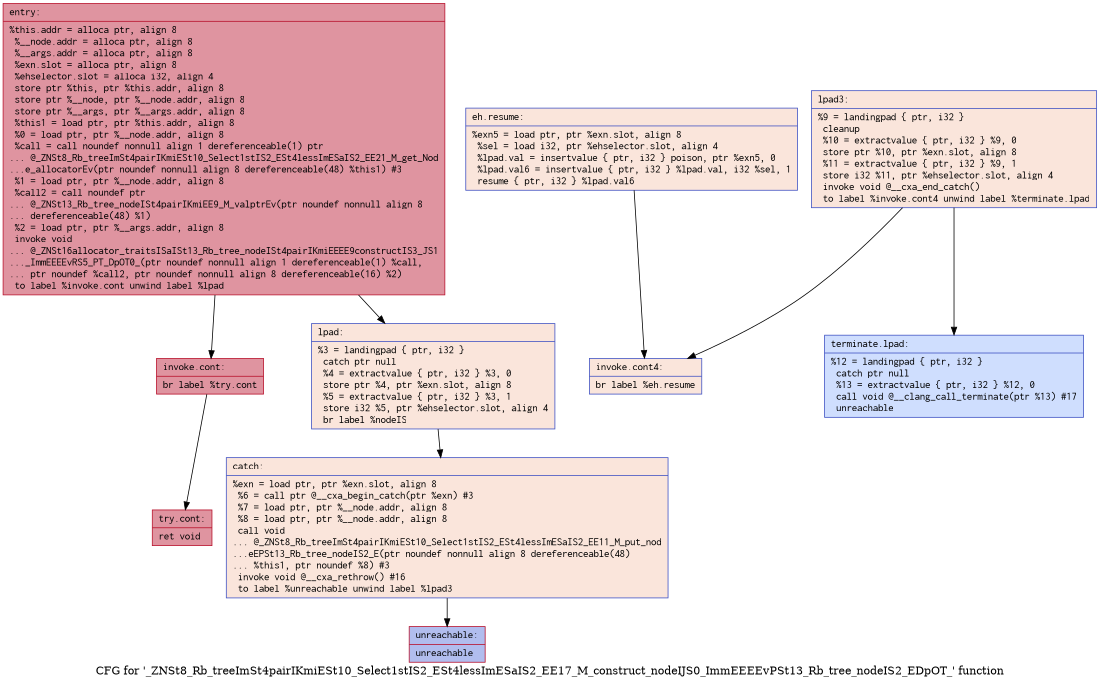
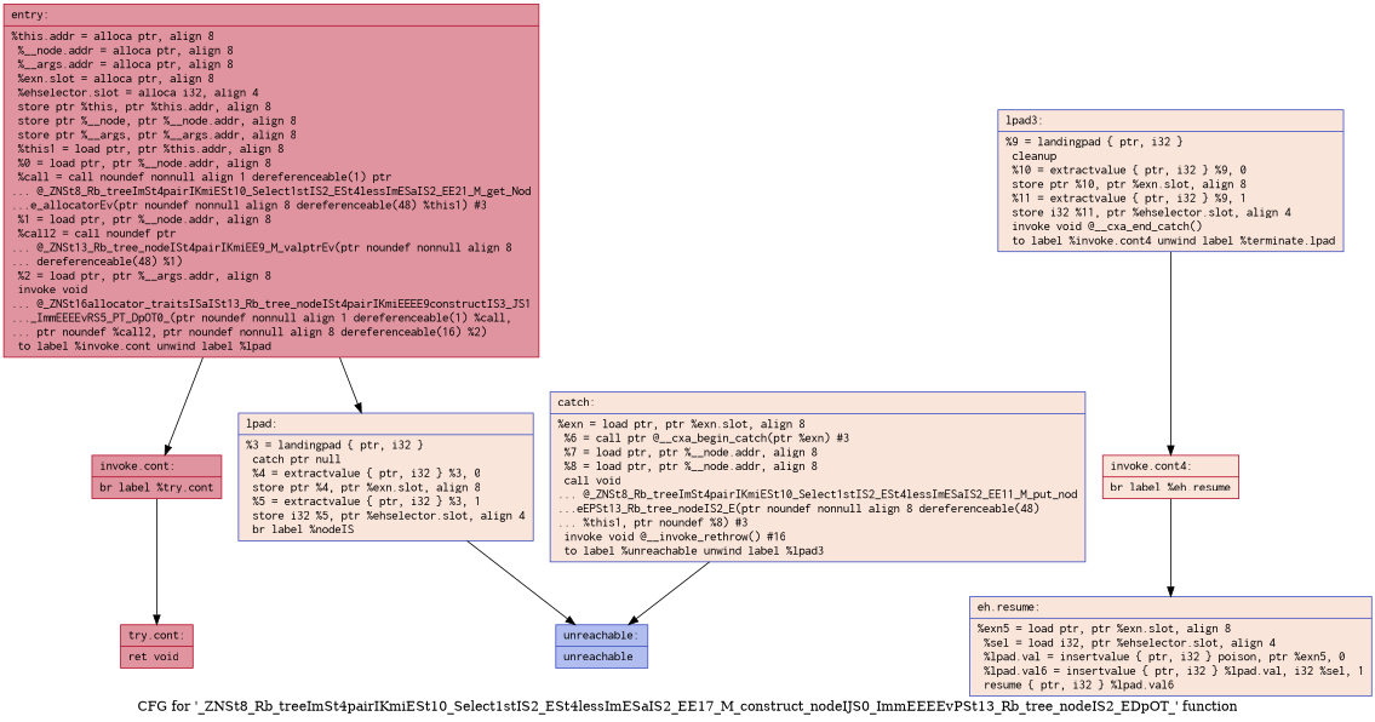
  digraph {
    label="CFG for '_ZNSt8_Rb_treeImSt4pairIKmiESt10_Select1stIS2_ESt4lessImESaIS2_EE17_M_construct_nodeIJS0_ImmEEEEvPSt13_Rb_tree_nodeIS2_EDpOT_' function"
    node [color="#3d50c3ff" fillcolor="#f4c5ad70" fontname=Courier shape=record style=filled]
    n1 [color="#b70d28ff" fillcolor="#b70d2870" label="{entry:\l|  %this.addr = alloca ptr, align 8\l  %__node.addr = alloca ptr, align 8\l  %__args.addr = alloca ptr, align 8\l  %exn.slot = alloca ptr, align 8\l  %ehselector.slot = alloca i32, align 4\l  store ptr %this, ptr %this.addr, align 8\l  store ptr %__node, ptr %__node.addr, align 8\l  store ptr %__args, ptr %__args.addr, align 8\l  %this1 = load ptr, ptr %this.addr, align 8\l  %0 = load ptr, ptr %__node.addr, align 8\l  %call = call noundef nonnull align 1 dereferenceable(1) ptr\l... @_ZNSt8_Rb_treeImSt4pairIKmiESt10_Select1stIS2_ESt4lessImESaIS2_EE21_M_get_Nod\l...e_allocatorEv(ptr noundef nonnull align 8 dereferenceable(48) %this1) #3\l  %1 = load ptr, ptr %__node.addr, align 8\l  %call2 = call noundef ptr\l... @_ZNSt13_Rb_tree_nodeISt4pairIKmiEE9_M_valptrEv(ptr noundef nonnull align 8\l... dereferenceable(48) %1)\l  %2 = load ptr, ptr %__args.addr, align 8\l  invoke void\l... @_ZNSt16allocator_traitsISaISt13_Rb_tree_nodeISt4pairIKmiEEEE9constructIS3_JS1\l..._ImmEEEEvRS5_PT_DpOT0_(ptr noundef nonnull align 1 dereferenceable(1) %call,\l... ptr noundef %call2, ptr noundef nonnull align 8 dereferenceable(16) %2)\l          to label %invoke.cont unwind label %lpad\l}"]
    n2 [color="#b70d28ff" fillcolor="#b70d2870" label="{invoke.cont:\l|  br label %try.cont\l}"]
    n3 [label="{lpad:\l|  %3 = landingpad \{ ptr, i32 \}\l          catch ptr null\l  %4 = extractvalue \{ ptr, i32 \} %3, 0\l  store ptr %4, ptr %exn.slot, align 8\l  %5 = extractvalue \{ ptr, i32 \} %3, 1\l  store i32 %5, ptr %ehselector.slot, align 4\l  br label %nodeIS\l}"]
    n4 [color="#b70d28ff" fillcolor="#b70d2870" label="{try.cont:\l|  ret void\l}"]
-   n5 [label="{catch:\l|  %exn = load ptr, ptr %exn.slot, align 8\l  %6 = call ptr @__cxa_begin_catch(ptr %exn) #3\l  %7 = load ptr, ptr %__node.addr, align 8\l  %8 = load ptr, ptr %__node.addr, align 8\l  call void\l... @_ZNSt8_Rb_treeImSt4pairIKmiESt10_Select1stIS2_ESt4lessImESaIS2_EE11_M_put_nod\l...eEPSt13_Rb_tree_nodeIS2_E(ptr noundef nonnull align 8 dereferenceable(48)\l... %this1, ptr noundef %8) #3\l  invoke void @__cxa_rethrow() #16\l          to label %unreachable unwind label %lpad3\l}"]
-   n6 [color="#b70d28ff" fillcolor="#4f69d970" label="{unreachable:\l|  unreachable\l}"]
+   n5 [label="{catch:\l|  %exn = load ptr, ptr %exn.slot, align 8\l  %6 = call ptr @__cxa_begin_catch(ptr %exn) #3\l  %7 = load ptr, ptr %__node.addr, align 8\l  %8 = load ptr, ptr %__node.addr, align 8\l  call void\l... @_ZNSt8_Rb_treeImSt4pairIKmiESt10_Select1stIS2_ESt4lessImESaIS2_EE11_M_put_nod\l...eEPSt13_Rb_tree_nodeIS2_E(ptr noundef nonnull align 8 dereferenceable(48)\l... %this1, ptr noundef %8) #3\l  invoke void @__invoke_rethrow() #16\l          to label %unreachable unwind label %lpad3\l}"]
+   n6 [fillcolor="#4f69d970" label="{unreachable:\l|  unreachable\l}"]
    n7 [label="{lpad3:\l|  %9 = landingpad \{ ptr, i32 \}\l          cleanup\l  %10 = extractvalue \{ ptr, i32 \} %9, 0\l  store ptr %10, ptr %exn.slot, align 8\l  %11 = extractvalue \{ ptr, i32 \} %9, 1\l  store i32 %11, ptr %ehselector.slot, align 4\l  invoke void @__cxa_end_catch()\l          to label %invoke.cont4 unwind label %terminate.lpad\l}"]
-   n8 [label="{invoke.cont4:\l|  br label %eh.resume\l}"]
-   n9 [fillcolor="#93b5fe70" label="{terminate.lpad:\l|  %12 = landingpad \{ ptr, i32 \}\l          catch ptr null\l  %13 = extractvalue \{ ptr, i32 \} %12, 0\l  call void @__clang_call_terminate(ptr %13) #17\l  unreachable\l}"]
+   n8 [color="#b70d28ff" label="{invoke.cont4:\l|  br label %eh.resume\l}"]
    n10 [label="{eh.resume:\l|  %exn5 = load ptr, ptr %exn.slot, align 8\l  %sel = load i32, ptr %ehselector.slot, align 4\l  %lpad.val = insertvalue \{ ptr, i32 \} poison, ptr %exn5, 0\l  %lpad.val6 = insertvalue \{ ptr, i32 \} %lpad.val, i32 %sel, 1\l  resume \{ ptr, i32 \} %lpad.val6\l}"]
    n1 -> n2
    n1 -> n3
    n2 -> n4
-   n3 -> n5
+   n3 -> n6
    n5 -> n6
    n7 -> n8
-   n7 -> n9
-   n10 -> n8
+   n8 -> n10
  }
